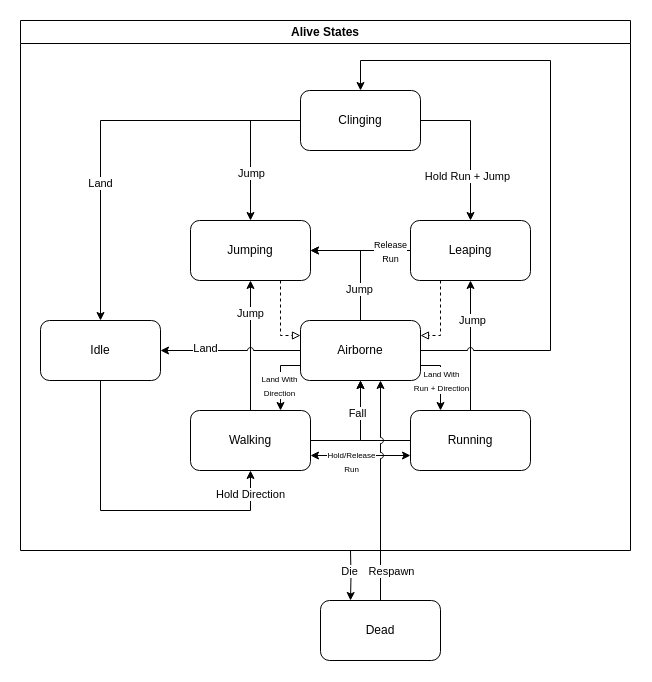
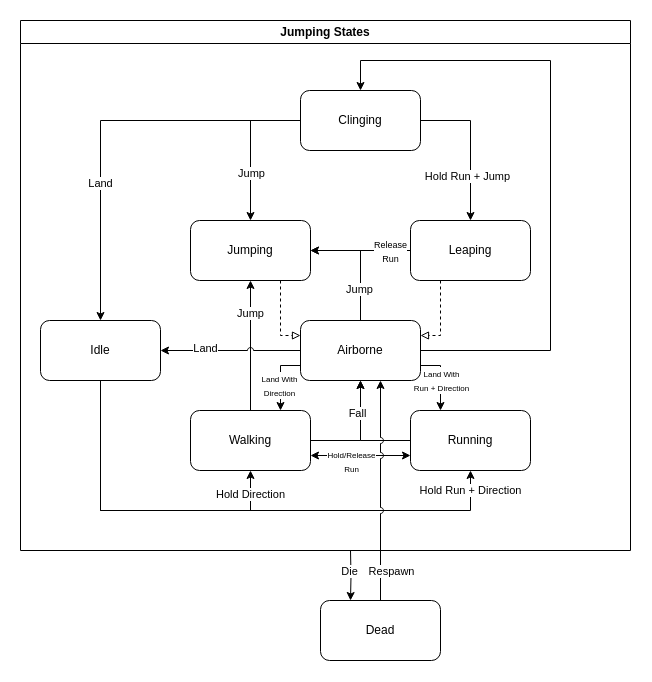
  <mxCell id="0" />
  <mxCell id="1" parent="0" />
  <mxCell id="2" style="edgeStyle=orthogonalEdgeStyle;rounded=0;orthogonalLoop=1;jettySize=auto;html=1;exitX=0.5;exitY=1;exitDx=0;exitDy=0;entryX=0.5;entryY=1;entryDx=0;entryDy=0;" edge="1" parent="1" source="6" target="12"><mxGeometry relative="1" as="geometry"><Array as="points"><mxPoint x="100" y="510" /><mxPoint x="250" y="510" /></Array></mxGeometry></mxCell>
  <mxCell id="3" value="Hold Direction" style="edgeLabel;html=1;align=center;verticalAlign=middle;resizable=0;points=[];" vertex="1" connectable="0" parent="2"><mxGeometry x="0.856" y="1" relative="1" as="geometry"><mxPoint as="offset" /></mxGeometry></mxCell>
+ <mxCell id="4" style="edgeStyle=orthogonalEdgeStyle;rounded=0;orthogonalLoop=1;jettySize=auto;html=1;exitX=0.5;exitY=1;exitDx=0;exitDy=0;entryX=0.5;entryY=1;entryDx=0;entryDy=0;" edge="1" parent="1" source="6" target="17"><mxGeometry relative="1" as="geometry"><Array as="points"><mxPoint x="100" y="510" /><mxPoint x="470" y="510" /></Array></mxGeometry></mxCell>
+ <mxCell id="5" value="Hold Run + Direction" style="edgeLabel;html=1;align=center;verticalAlign=middle;resizable=0;points=[];" vertex="1" connectable="0" parent="4"><mxGeometry x="0.929" y="1" relative="1" as="geometry"><mxPoint as="offset" /></mxGeometry></mxCell>
  <mxCell id="6" value="Idle" style="rounded=1;whiteSpace=wrap;html=1;" vertex="1" parent="1"><mxGeometry x="40" y="320" width="120" height="60" as="geometry" /></mxCell>
  <mxCell id="7" style="edgeStyle=orthogonalEdgeStyle;rounded=0;orthogonalLoop=1;jettySize=auto;html=1;exitX=0.5;exitY=0;exitDx=0;exitDy=0;" edge="1" parent="1" source="12" target="19"><mxGeometry relative="1" as="geometry" /></mxCell>
  <mxCell id="8" value="Jump" style="edgeLabel;html=1;align=center;verticalAlign=middle;resizable=0;points=[];" vertex="1" connectable="0" parent="7"><mxGeometry x="0.506" y="1" relative="1" as="geometry"><mxPoint as="offset" /></mxGeometry></mxCell>
  <mxCell id="9" style="edgeStyle=orthogonalEdgeStyle;rounded=0;orthogonalLoop=1;jettySize=auto;html=1;exitX=1;exitY=0.5;exitDx=0;exitDy=0;entryX=0.5;entryY=1;entryDx=0;entryDy=0;" edge="1" parent="1" source="12" target="43"><mxGeometry relative="1" as="geometry" /></mxCell>
  <mxCell id="10" style="edgeStyle=orthogonalEdgeStyle;rounded=0;orthogonalLoop=1;jettySize=auto;html=1;exitX=1;exitY=0.75;exitDx=0;exitDy=0;entryX=0;entryY=0.75;entryDx=0;entryDy=0;startArrow=classic;startFill=1;" edge="1" parent="1" source="12" target="17"><mxGeometry relative="1" as="geometry" /></mxCell>
  <mxCell id="11" value="&lt;font style=&quot;font-size: 8px;&quot;&gt;Hold/Release&lt;br&gt;Run&lt;/font&gt;" style="edgeLabel;html=1;align=center;verticalAlign=middle;resizable=0;points=[];" vertex="1" connectable="0" parent="10"><mxGeometry x="-0.12" y="1" relative="1" as="geometry"><mxPoint x="-4" y="6" as="offset" /></mxGeometry></mxCell>
  <mxCell id="12" value="Walking" style="rounded=1;whiteSpace=wrap;html=1;" vertex="1" parent="1"><mxGeometry x="190" y="410" width="120" height="60" as="geometry" /></mxCell>
- <mxCell id="13" style="edgeStyle=orthogonalEdgeStyle;rounded=0;orthogonalLoop=1;jettySize=auto;html=1;exitX=0.5;exitY=0;exitDx=0;exitDy=0;" edge="1" parent="1" source="17" target="23"><mxGeometry relative="1" as="geometry" /></mxCell>
- <mxCell id="14" value="Jump" style="edgeLabel;html=1;align=center;verticalAlign=middle;resizable=0;points=[];" vertex="1" connectable="0" parent="13"><mxGeometry x="0.399" y="-1" relative="1" as="geometry"><mxPoint as="offset" /></mxGeometry></mxCell>
  <mxCell id="15" style="edgeStyle=orthogonalEdgeStyle;rounded=0;orthogonalLoop=1;jettySize=auto;html=1;exitX=0;exitY=0.5;exitDx=0;exitDy=0;" edge="1" parent="1" source="17" target="43"><mxGeometry relative="1" as="geometry" /></mxCell>
  <mxCell id="16" value="Fall" style="edgeLabel;html=1;align=center;verticalAlign=middle;resizable=0;points=[];" vertex="1" connectable="0" parent="15"><mxGeometry x="0.416" y="4" relative="1" as="geometry"><mxPoint as="offset" /></mxGeometry></mxCell>
  <mxCell id="17" value="Running" style="rounded=1;whiteSpace=wrap;html=1;" vertex="1" parent="1"><mxGeometry x="410" y="410" width="120" height="60" as="geometry" /></mxCell>
  <mxCell id="18" style="edgeStyle=orthogonalEdgeStyle;rounded=0;orthogonalLoop=1;jettySize=auto;html=1;exitX=0.75;exitY=1;exitDx=0;exitDy=0;entryX=0;entryY=0.25;entryDx=0;entryDy=0;dashed=1;endArrow=block;endFill=0;" edge="1" parent="1" source="19" target="43"><mxGeometry relative="1" as="geometry" /></mxCell>
  <mxCell id="19" value="Jumping" style="rounded=1;whiteSpace=wrap;html=1;" vertex="1" parent="1"><mxGeometry x="190" y="220" width="120" height="60" as="geometry" /></mxCell>
  <mxCell id="20" style="edgeStyle=orthogonalEdgeStyle;rounded=0;orthogonalLoop=1;jettySize=auto;html=1;exitX=0;exitY=0.5;exitDx=0;exitDy=0;endArrow=open;" edge="1" parent="1" source="23" target="19"><mxGeometry relative="1" as="geometry" /></mxCell>
  <mxCell id="21" value="&lt;font style=&quot;font-size: 9px;&quot;&gt;Release&lt;br&gt;Run&lt;/font&gt;" style="edgeLabel;html=1;align=center;verticalAlign=middle;resizable=0;points=[];" vertex="1" connectable="0" parent="20"><mxGeometry x="-0.58" y="-3" relative="1" as="geometry"><mxPoint y="3" as="offset" /></mxGeometry></mxCell>
  <mxCell id="22" style="edgeStyle=orthogonalEdgeStyle;rounded=0;orthogonalLoop=1;jettySize=auto;html=1;exitX=0.25;exitY=1;exitDx=0;exitDy=0;entryX=1;entryY=0.25;entryDx=0;entryDy=0;dashed=1;endArrow=block;endFill=0;" edge="1" parent="1" source="23" target="43"><mxGeometry relative="1" as="geometry" /></mxCell>
  <mxCell id="23" value="Leaping" style="rounded=1;whiteSpace=wrap;html=1;" vertex="1" parent="1"><mxGeometry x="410" y="220" width="120" height="60" as="geometry" /></mxCell>
  <mxCell id="24" style="edgeStyle=orthogonalEdgeStyle;rounded=0;orthogonalLoop=1;jettySize=auto;html=1;exitX=0.5;exitY=0;exitDx=0;exitDy=0;entryX=0.5;entryY=1;entryDx=0;entryDy=0;jumpStyle=arc;" edge="1" parent="1" source="26"><mxGeometry relative="1" as="geometry"><mxPoint x="380" y="380" as="targetPoint" /></mxGeometry></mxCell>
  <mxCell id="25" value="Respawn" style="edgeLabel;html=1;align=center;verticalAlign=middle;resizable=0;points=[];" vertex="1" connectable="0" parent="24"><mxGeometry x="-0.702" y="2" relative="1" as="geometry"><mxPoint x="12" y="3" as="offset" /></mxGeometry></mxCell>
  <mxCell id="26" value="Dead" style="rounded=1;whiteSpace=wrap;html=1;" vertex="1" parent="1"><mxGeometry x="320" y="600" width="120" height="60" as="geometry" /></mxCell>
  <mxCell id="27" style="edgeStyle=orthogonalEdgeStyle;rounded=0;orthogonalLoop=1;jettySize=auto;html=1;exitX=0;exitY=0.5;exitDx=0;exitDy=0;entryX=0.5;entryY=0;entryDx=0;entryDy=0;" edge="1" parent="1" source="33" target="19"><mxGeometry relative="1" as="geometry" /></mxCell>
  <mxCell id="28" value="Jump" style="edgeLabel;html=1;align=center;verticalAlign=middle;resizable=0;points=[];" vertex="1" connectable="0" parent="27"><mxGeometry x="0.361" relative="1" as="geometry"><mxPoint as="offset" /></mxGeometry></mxCell>
  <mxCell id="29" style="edgeStyle=orthogonalEdgeStyle;rounded=0;orthogonalLoop=1;jettySize=auto;html=1;exitX=1;exitY=0.5;exitDx=0;exitDy=0;entryX=0.5;entryY=0;entryDx=0;entryDy=0;" edge="1" parent="1" source="33" target="23"><mxGeometry relative="1" as="geometry" /></mxCell>
  <mxCell id="30" value="Hold Run + Jump" style="edgeLabel;html=1;align=center;verticalAlign=middle;resizable=0;points=[];" vertex="1" connectable="0" parent="29"><mxGeometry x="0.401" y="-4" relative="1" as="geometry"><mxPoint as="offset" /></mxGeometry></mxCell>
  <mxCell id="31" style="edgeStyle=orthogonalEdgeStyle;rounded=0;orthogonalLoop=1;jettySize=auto;html=1;exitX=0;exitY=0.5;exitDx=0;exitDy=0;" edge="1" parent="1" source="33" target="6"><mxGeometry relative="1" as="geometry" /></mxCell>
  <mxCell id="32" value="Land" style="edgeLabel;html=1;align=center;verticalAlign=middle;resizable=0;points=[];" vertex="1" connectable="0" parent="31"><mxGeometry x="0.31" y="-1" relative="1" as="geometry"><mxPoint as="offset" /></mxGeometry></mxCell>
  <mxCell id="33" value="Clinging" style="rounded=1;whiteSpace=wrap;html=1;" vertex="1" parent="1"><mxGeometry x="300" y="90" width="120" height="60" as="geometry" /></mxCell>
  <mxCell id="34" style="edgeStyle=orthogonalEdgeStyle;rounded=0;orthogonalLoop=1;jettySize=auto;html=1;exitX=0.5;exitY=0;exitDx=0;exitDy=0;entryX=1;entryY=0.5;entryDx=0;entryDy=0;" edge="1" parent="1" source="43" target="19"><mxGeometry relative="1" as="geometry" /></mxCell>
  <mxCell id="35" value="Jump" style="edgeLabel;html=1;align=center;verticalAlign=middle;resizable=0;points=[];" vertex="1" connectable="0" parent="34"><mxGeometry x="-0.468" y="2" relative="1" as="geometry"><mxPoint as="offset" /></mxGeometry></mxCell>
  <mxCell id="36" style="edgeStyle=orthogonalEdgeStyle;rounded=0;orthogonalLoop=1;jettySize=auto;html=1;exitX=0;exitY=0.5;exitDx=0;exitDy=0;jumpStyle=arc;" edge="1" parent="1" source="43" target="6"><mxGeometry relative="1" as="geometry" /></mxCell>
  <mxCell id="37" value="Land" style="edgeLabel;html=1;align=center;verticalAlign=middle;resizable=0;points=[];" vertex="1" connectable="0" parent="36"><mxGeometry x="0.371" y="-3" relative="1" as="geometry"><mxPoint as="offset" /></mxGeometry></mxCell>
  <mxCell id="38" style="edgeStyle=orthogonalEdgeStyle;rounded=0;orthogonalLoop=1;jettySize=auto;html=1;exitX=1;exitY=0.5;exitDx=0;exitDy=0;entryX=0.5;entryY=0;entryDx=0;entryDy=0;jumpStyle=arc;" edge="1" parent="1" source="43" target="33"><mxGeometry relative="1" as="geometry"><Array as="points"><mxPoint x="550" y="350" /><mxPoint x="550" y="60" /><mxPoint x="360" y="60" /></Array></mxGeometry></mxCell>
  <mxCell id="39" style="edgeStyle=orthogonalEdgeStyle;rounded=0;orthogonalLoop=1;jettySize=auto;html=1;exitX=0;exitY=0.75;exitDx=0;exitDy=0;entryX=0.75;entryY=0;entryDx=0;entryDy=0;" edge="1" parent="1" source="43" target="12"><mxGeometry relative="1" as="geometry" /></mxCell>
  <mxCell id="40" value="&lt;font style=&quot;font-size: 8px;&quot;&gt;Land With&lt;br&gt;Direction&lt;/font&gt;" style="edgeLabel;html=1;align=center;verticalAlign=middle;resizable=0;points=[];" vertex="1" connectable="0" parent="39"><mxGeometry x="0.203" y="-2" relative="1" as="geometry"><mxPoint as="offset" /></mxGeometry></mxCell>
  <mxCell id="41" style="edgeStyle=orthogonalEdgeStyle;rounded=0;orthogonalLoop=1;jettySize=auto;html=1;exitX=1;exitY=0.75;exitDx=0;exitDy=0;entryX=0.25;entryY=0;entryDx=0;entryDy=0;" edge="1" parent="1" source="43" target="17"><mxGeometry relative="1" as="geometry" /></mxCell>
  <mxCell id="42" value="&lt;font style=&quot;font-size: 8px;&quot;&gt;Land With &lt;br&gt;Run + Direction&lt;/font&gt;" style="edgeLabel;html=1;align=center;verticalAlign=middle;resizable=0;points=[];" vertex="1" connectable="0" parent="41"><mxGeometry x="0.049" relative="1" as="geometry"><mxPoint as="offset" /></mxGeometry></mxCell>
  <mxCell id="43" value="Airborne" style="rounded=1;whiteSpace=wrap;html=1;" vertex="1" parent="1"><mxGeometry x="300" y="320" width="120" height="60" as="geometry" /></mxCell>
  <mxCell id="44" style="edgeStyle=orthogonalEdgeStyle;rounded=0;orthogonalLoop=1;jettySize=auto;html=1;entryX=0.25;entryY=0;entryDx=0;entryDy=0;" edge="1" parent="1" target="26"><mxGeometry relative="1" as="geometry"><mxPoint x="350" y="550" as="sourcePoint" /></mxGeometry></mxCell>
  <mxCell id="45" value="Die" style="edgeLabel;html=1;align=center;verticalAlign=middle;resizable=0;points=[];" vertex="1" connectable="0" parent="44"><mxGeometry x="0.172" y="-2" relative="1" as="geometry"><mxPoint y="-9" as="offset" /></mxGeometry></mxCell>
- <mxCell id="46" value="Alive States" style="swimlane;whiteSpace=wrap;html=1;startSize=23;" vertex="1" parent="1"><mxGeometry x="20" y="20" width="610" height="530" as="geometry" /></mxCell>
+ <mxCell id="46" value="Jumping States" style="swimlane;whiteSpace=wrap;html=1;startSize=23;" vertex="1" parent="1"><mxGeometry x="20" y="20" width="610" height="530" as="geometry" /></mxCell>
